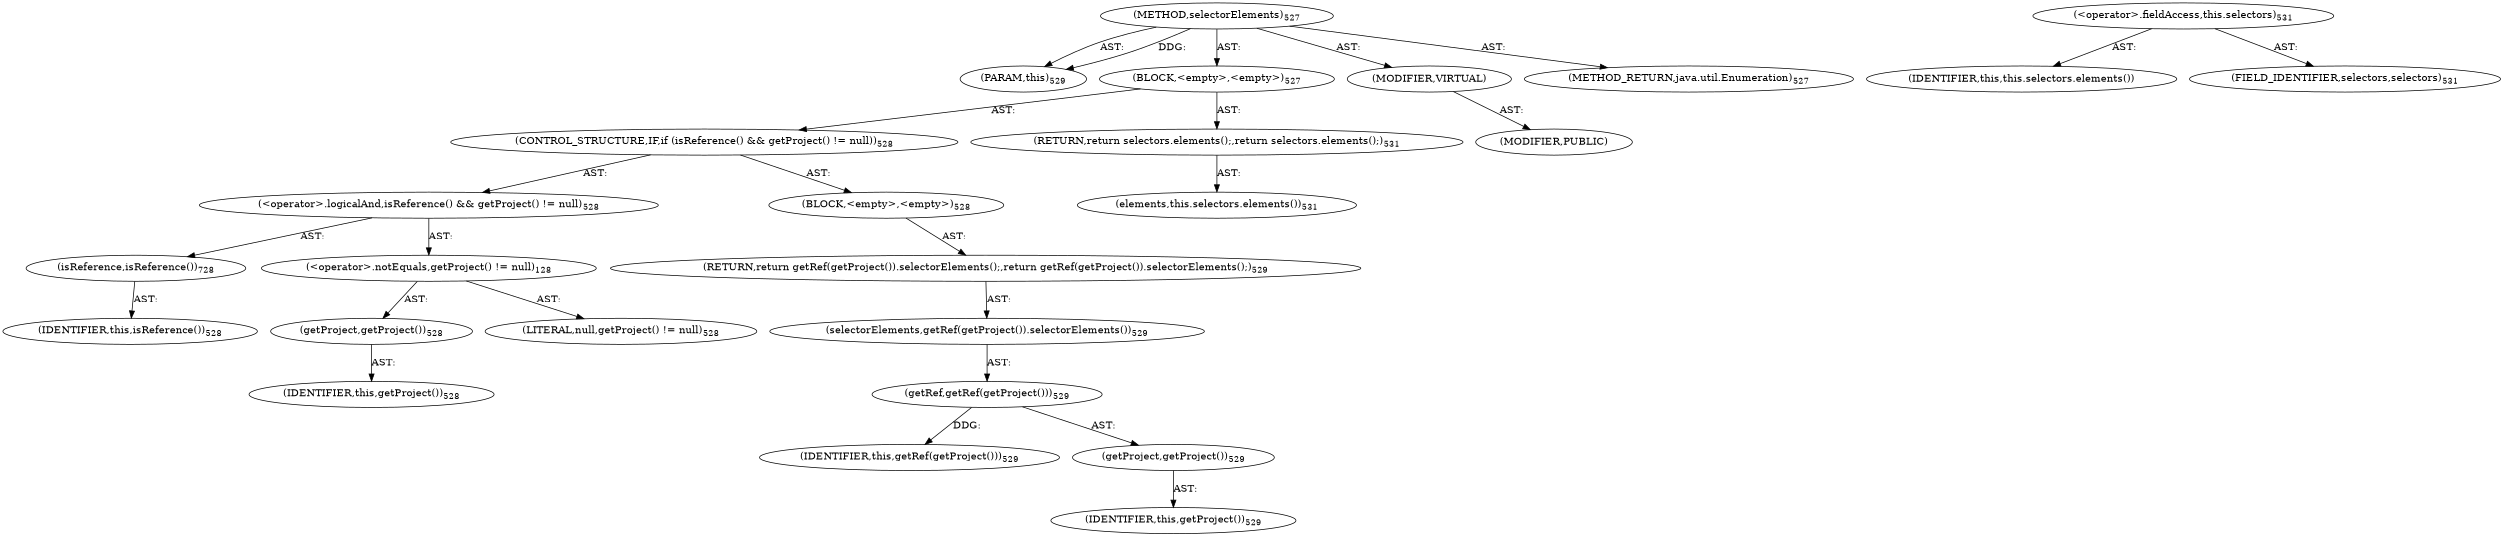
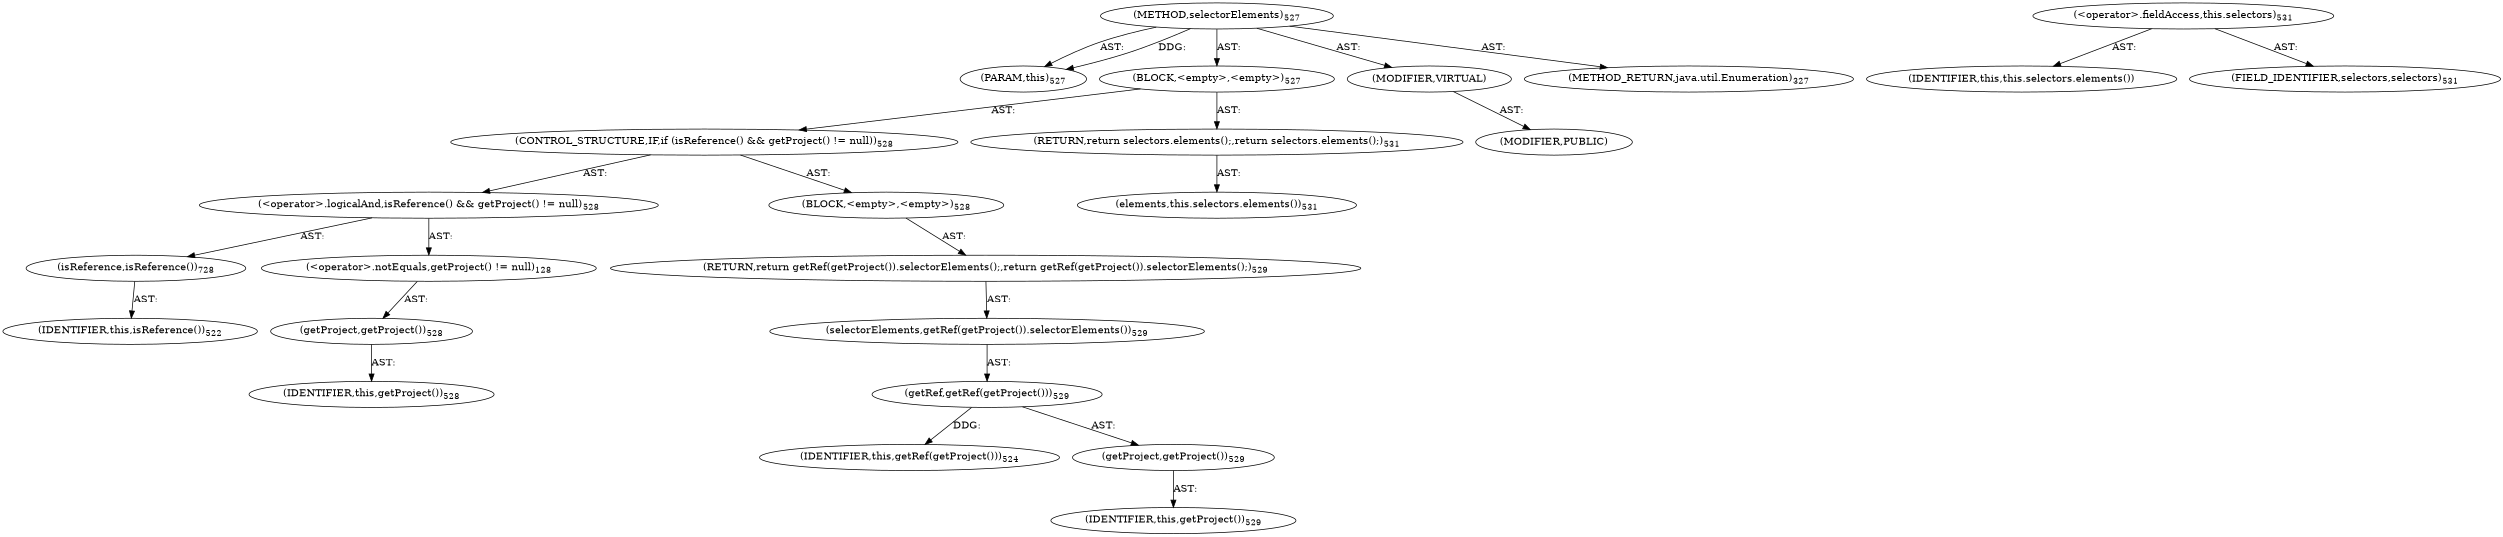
  digraph {
    n1 [label=<(METHOD,selectorElements)<SUB>527</SUB>>]
-   n2 [label=<(PARAM,this)<SUB>529</SUB>>]
+   n2 [label=<(PARAM,this)<SUB>527</SUB>>]
    n3 [label=<(BLOCK,&lt;empty&gt;,&lt;empty&gt;)<SUB>527</SUB>>]
    n4 [label=<(MODIFIER,VIRTUAL)>]
-   n5 [label=<(METHOD_RETURN,java.util.Enumeration)<SUB>527</SUB>>]
+   n5 [label=<(METHOD_RETURN,java.util.Enumeration)<SUB>327</SUB>>]
    n6 [label=<(CONTROL_STRUCTURE,IF,if (isReference() &amp;&amp; getProject() != null))<SUB>528</SUB>>]
    n7 [label=<(RETURN,return selectors.elements();,return selectors.elements();)<SUB>531</SUB>>]
    n8 [label=<(MODIFIER,PUBLIC)>]
    n9 [label=<(&lt;operator&gt;.logicalAnd,isReference() &amp;&amp; getProject() != null)<SUB>528</SUB>>]
    n10 [label=<(BLOCK,&lt;empty&gt;,&lt;empty&gt;)<SUB>528</SUB>>]
    n11 [label=<(elements,this.selectors.elements())<SUB>531</SUB>>]
    n12 [label=<(isReference,isReference())<SUB>728</SUB>>]
    n13 [label=<(&lt;operator&gt;.notEquals,getProject() != null)<SUB>128</SUB>>]
    n14 [label=<(RETURN,return getRef(getProject()).selectorElements();,return getRef(getProject()).selectorElements();)<SUB>529</SUB>>]
-   n15 [label=<(IDENTIFIER,this,isReference())<SUB>528</SUB>>]
+   n15 [label=<(IDENTIFIER,this,isReference())<SUB>522</SUB>>]
    n16 [label=<(getProject,getProject())<SUB>528</SUB>>]
-   n17 [label=<(LITERAL,null,getProject() != null)<SUB>528</SUB>>]
    n18 [label=<(IDENTIFIER,this,getProject())<SUB>528</SUB>>]
    n19 [label=<(selectorElements,getRef(getProject()).selectorElements())<SUB>529</SUB>>]
    n20 [label=<(getRef,getRef(getProject()))<SUB>529</SUB>>]
-   n21 [label=<(IDENTIFIER,this,getRef(getProject()))<SUB>529</SUB>>]
+   n21 [label=<(IDENTIFIER,this,getRef(getProject()))<SUB>524</SUB>>]
    n22 [label=<(getProject,getProject())<SUB>529</SUB>>]
    n23 [label=<(IDENTIFIER,this,getProject())<SUB>529</SUB>>]
    n24 [label=<(&lt;operator&gt;.fieldAccess,this.selectors)<SUB>531</SUB>>]
    n25 [label=<(IDENTIFIER,this,this.selectors.elements())>]
    n26 [label=<(FIELD_IDENTIFIER,selectors,selectors)<SUB>531</SUB>>]
    n1 -> n2 [label="AST: "]
    n1 -> n2 [label="DDG: "]
    n1 -> n3 [label="AST: "]
    n1 -> n4 [label="AST: "]
    n1 -> n5 [label="AST: "]
    n3 -> n6 [label="AST: "]
    n3 -> n7 [label="AST: "]
    n4 -> n8 [label="AST: "]
    n6 -> n9 [label="AST: "]
    n6 -> n10 [label="AST: "]
    n7 -> n11 [label="AST: "]
    n9 -> n12 [label="AST: "]
    n9 -> n13 [label="AST: "]
    n10 -> n14 [label="AST: "]
    n12 -> n15 [label="AST: "]
    n13 -> n16 [label="AST: "]
-   n13 -> n17 [label="AST: "]
    n14 -> n19 [label="AST: "]
    n16 -> n18 [label="AST: "]
    n19 -> n20 [label="AST: "]
    n20 -> n21 [label="DDG: "]
    n20 -> n22 [label="AST: "]
    n22 -> n23 [label="AST: "]
    n24 -> n25 [label="AST: "]
    n24 -> n26 [label="AST: "]
  }
